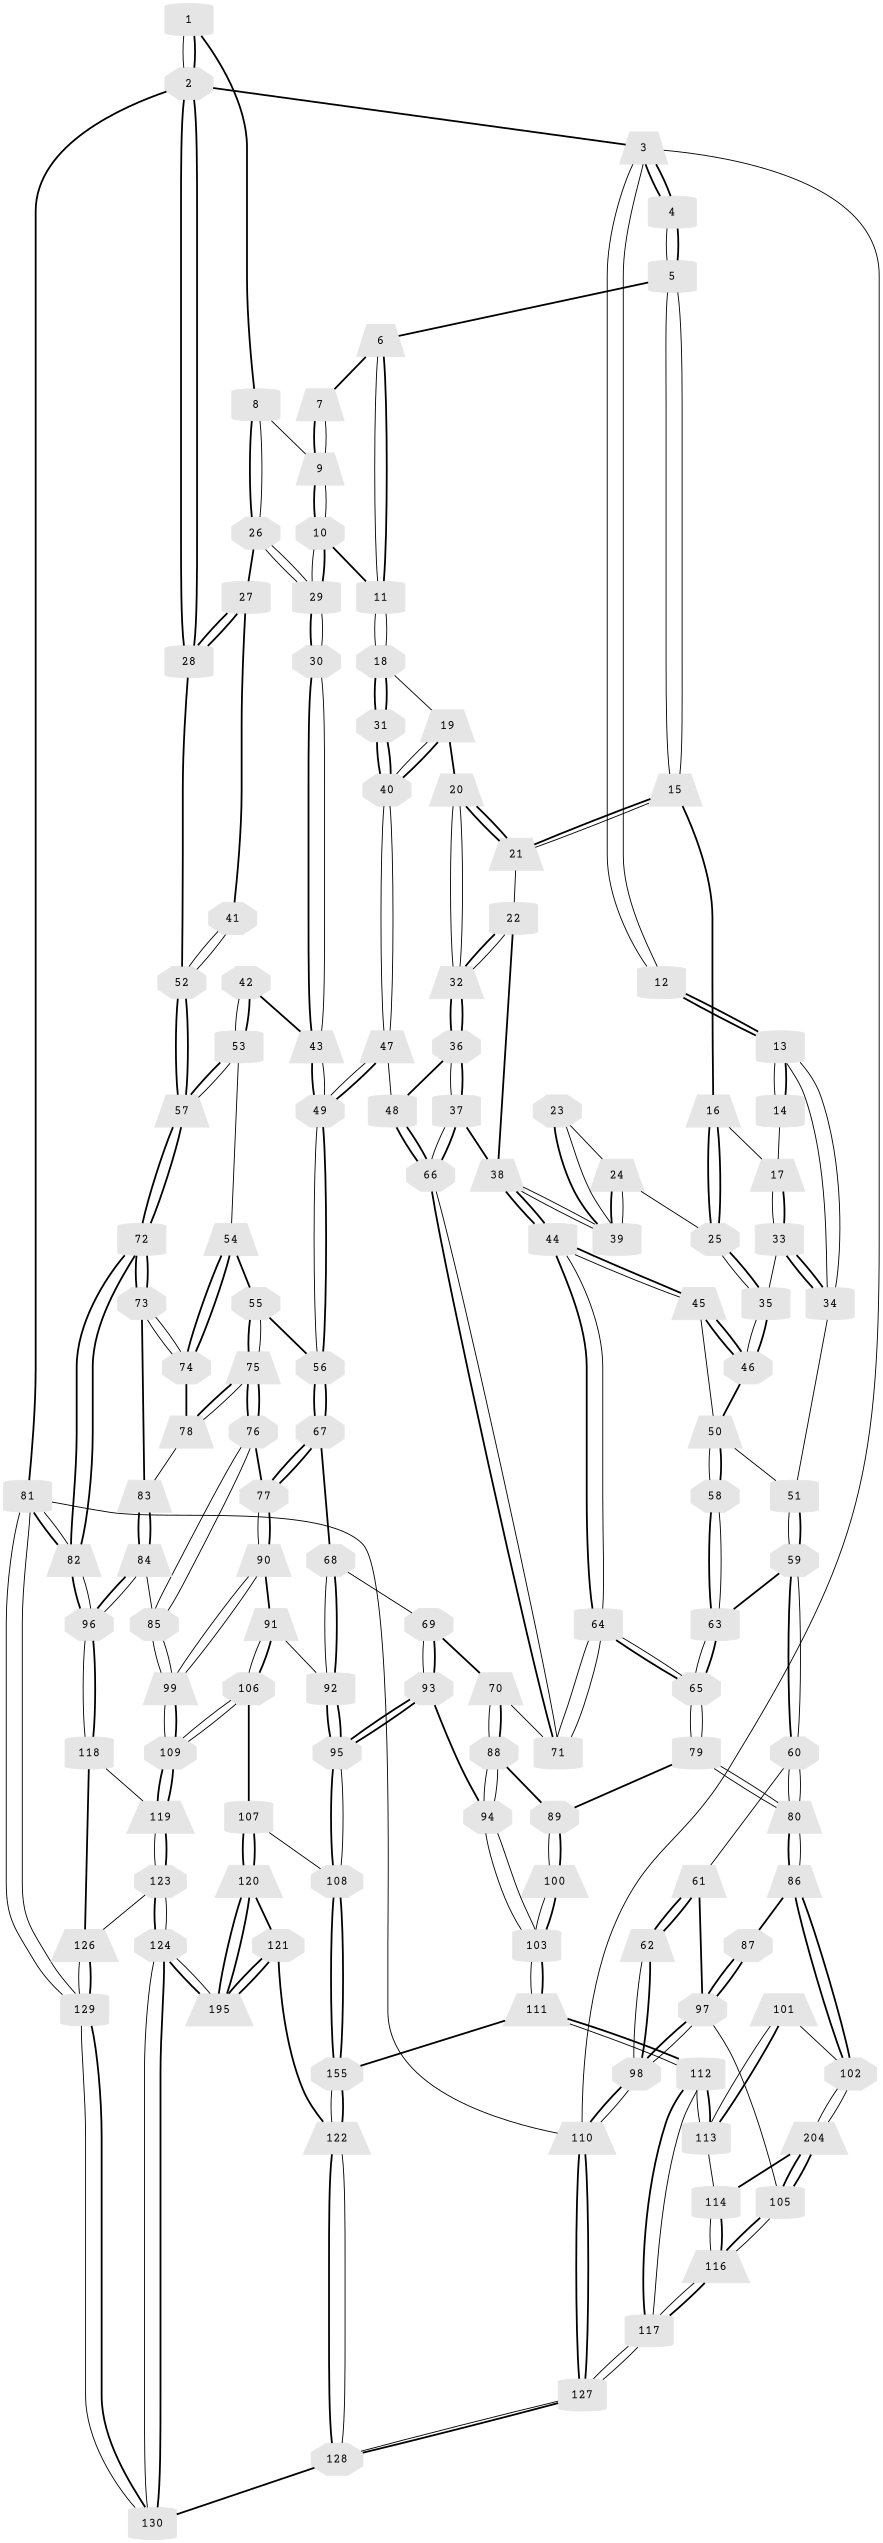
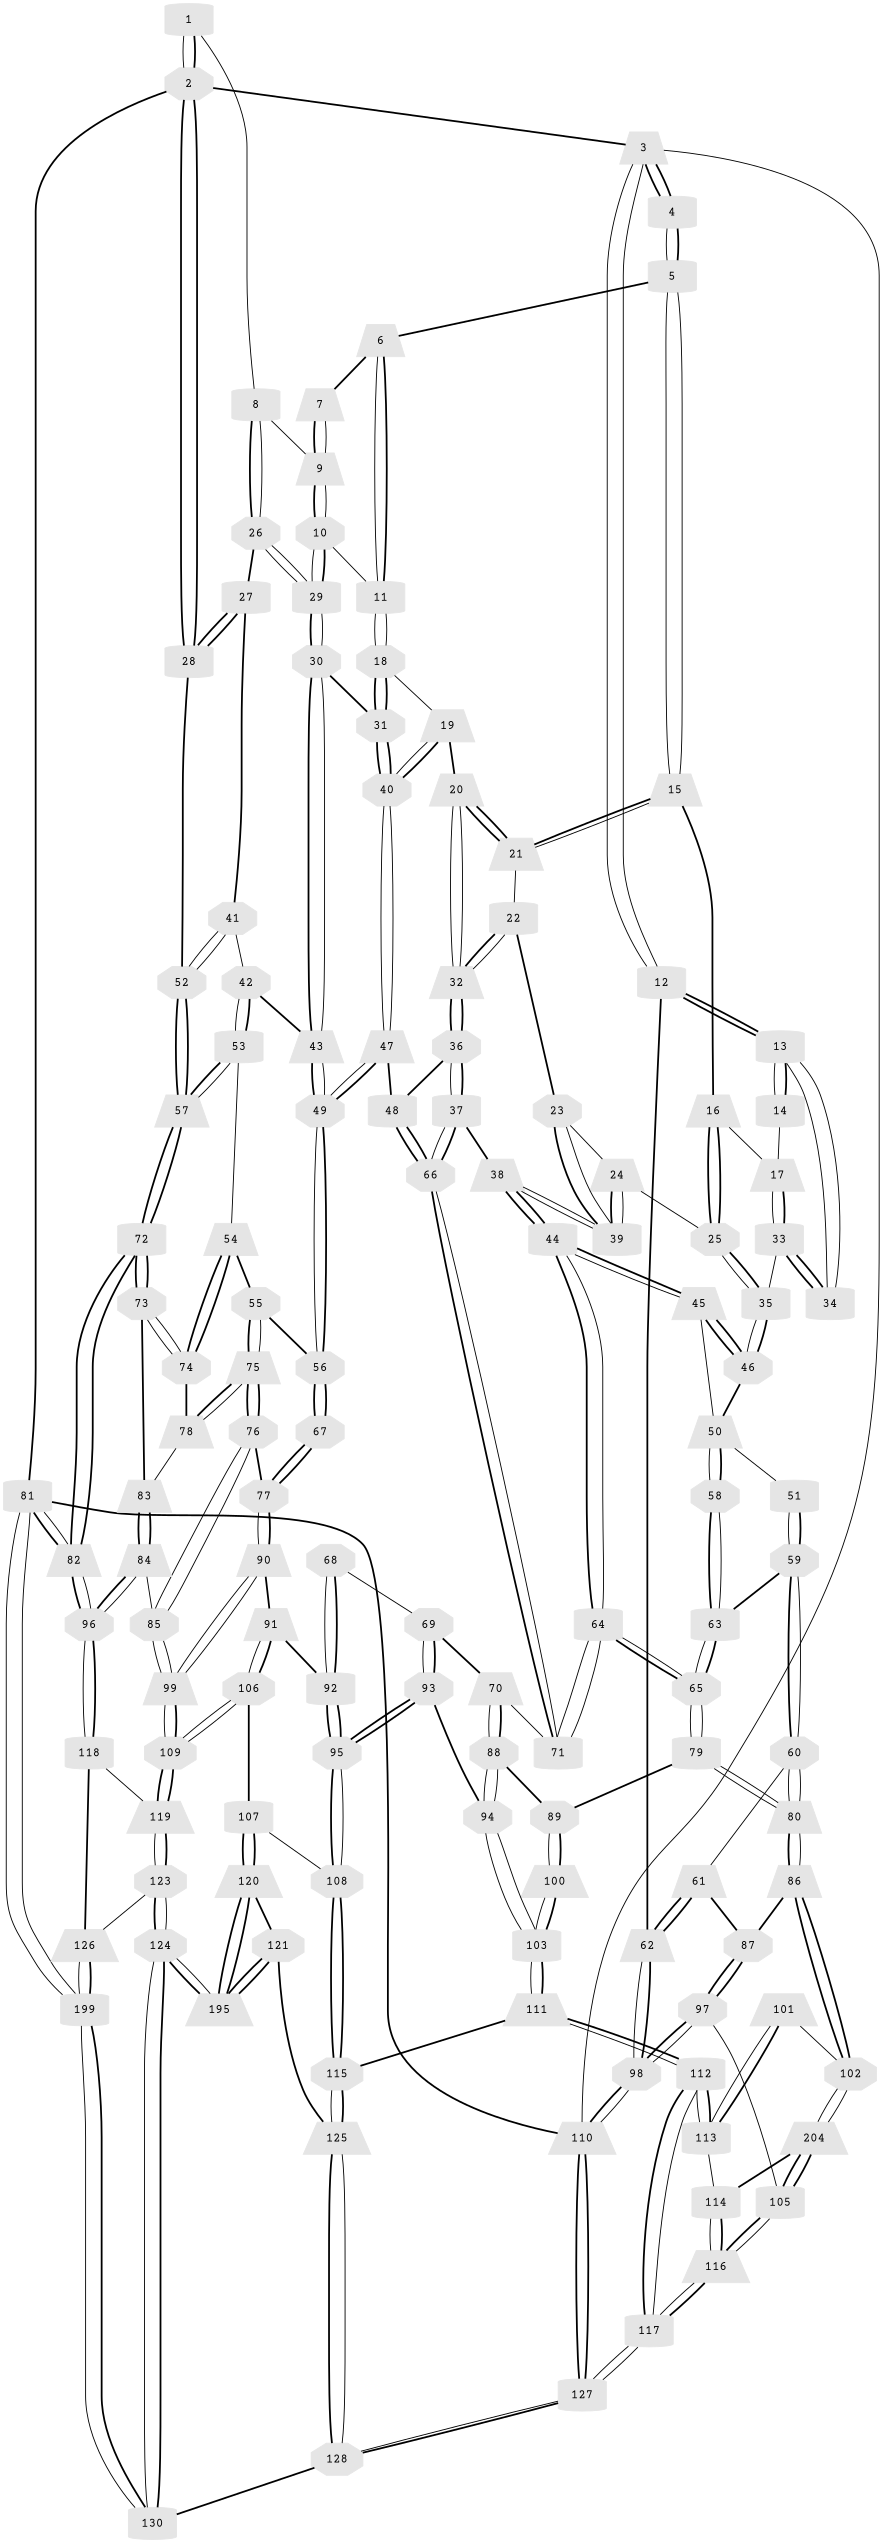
  graph {
    fontname="Courier Prime"
    node [color=gray90 fontname="Courier Prime" shape=octagon style=filled]
    edge [fontname="Courier Prime" style=bold]
    1 [shape=cylinder]
    2
    8 [shape=cylinder]
    3 [shape=trapezium]
    28 [shape=cylinder]
    81 [shape=cylinder]
    9 [shape=trapezium]
    26
    4 [shape=cylinder]
    12 [shape=cylinder]
    110 [shape=trapezium]
    52
    82 [shape=trapezium]
-   129 [shape=cylinder]
+   129 [shape=cylinder label=199]
    5 [shape=cylinder]
    13 [shape=cylinder]
    62 [shape=trapezium]
    127 [shape=cylinder]
    6 [shape=trapezium]
    15 [shape=trapezium]
    7 [shape=trapezium]
    11 [shape=cylinder]
    16 [shape=trapezium]
    21 [shape=trapezium]
    18
    10
    29 [shape=cylinder]
    27 [shape=cylinder]
    30
    19 [shape=trapezium]
    31
    14 [shape=cylinder]
    34 [shape=cylinder]
    98
    17 [shape=trapezium]
    51 [shape=cylinder]
    33 [shape=cylinder]
    25
    22 [shape=cylinder]
    35 [shape=cylinder]
    20 [shape=trapezium]
    40
    32 [shape=trapezium]
    47 [shape=trapezium]
    36
    23
    24 [shape=trapezium]
    39 [shape=cylinder]
    46
    41
    42
    57 [shape=trapezium]
    43 [shape=trapezium]
    49
    37 [shape=cylinder]
    48 [shape=cylinder]
    59
    50 [shape=trapezium]
    38 [shape=trapezium]
    66
    44 [shape=cylinder]
    71 [shape=cylinder]
    45 [shape=trapezium]
    64 [shape=cylinder]
    53 [shape=cylinder]
    54 [shape=trapezium]
    56
    65
    63 [shape=cylinder]
    58
    67
    60
    72 [shape=cylinder]
    55
    74
    75 [shape=trapezium]
    78 [shape=trapezium]
    76
    68
    77
    73
    61 [shape=trapezium]
    80 [shape=trapezium]
    87
    86 [shape=trapezium]
    97
    79 [shape=cylinder]
    89
    69
    92 [shape=cylinder]
    90 [shape=trapezium]
    70 [shape=trapezium]
    93
    95
    88
    94
    83 [shape=trapezium]
    96
    84 [shape=trapezium]
    85
    99 [shape=trapezium]
    91 [shape=trapezium]
    100 [shape=trapezium]
    102
    130 [shape=cylinder]
    118 [shape=cylinder]
    109
    n108 [label=204 shape=trapezium]
    105 [shape=cylinder]
    103 [shape=cylinder]
    106
    107 [shape=cylinder]
    108
    111 [shape=trapezium]
-   115 [label=155]
+   115
    119 [shape=trapezium]
    126 [shape=trapezium]
    116 [shape=trapezium]
    101 [shape=trapezium]
    113 [shape=cylinder]
    114 [shape=cylinder]
    112 [shape=cylinder]
    117 [shape=cylinder]
    120 [shape=trapezium]
    121
    n126 [label=195 shape=trapezium]
-   122 [shape=trapezium]
+   122 [shape=trapezium label=125]
    123
    128
    124
    1 -- 2 [style=solid]
    1 -- 2
-   1 -- 8
+   1 -- 8 [style=solid]
    2 -- 3
    2 -- 28
    2 -- 28
    2 -- 81
    8 -- 9 [style=solid]
    8 -- 26
    8 -- 26 [style=solid]
    3 -- 4
    3 -- 4
    3 -- 12 [style=solid]
    3 -- 12 [style=solid]
    3 -- 110 [style=solid]
    28 -- 52
-   81 -- 110 [style=solid]
+   81 -- 110
    81 -- 82
    81 -- 82 [style=solid]
    81 -- 129 [style=solid]
    81 -- 129 [style=solid]
    9 -- 10
    9 -- 10 [style=solid]
    26 -- 29 [style=solid]
    26 -- 29 [style=solid]
    26 -- 27
    4 -- 5 [style=solid]
    4 -- 5
    12 -- 13
    12 -- 13
+   12 -- 62
    110 -- 127
    110 -- 127
    52 -- 57
    52 -- 57
    82 -- 96
    82 -- 96 [style=solid]
    129 -- 130 [style=solid]
    129 -- 130
    5 -- 6
    5 -- 15 [style=solid]
    5 -- 15 [style=solid]
    13 -- 14 [style=solid]
    13 -- 14
    13 -- 34 [style=solid]
    13 -- 34 [style=solid]
    62 -- 98 [style=solid]
    62 -- 98
    127 -- 128 [style=solid]
    127 -- 128
    6 -- 7
    6 -- 11 [style=solid]
    6 -- 11
    15 -- 16
    15 -- 21
    15 -- 21 [style=solid]
    7 -- 9
    7 -- 9 [style=solid]
    11 -- 18 [style=solid]
    11 -- 18 [style=solid]
    16 -- 17 [style=solid]
    16 -- 25
    16 -- 25
    21 -- 22 [style=solid]
    18 -- 19 [style=solid]
    18 -- 31
    18 -- 31
-   10 -- 11
+   10 -- 11 [style=solid]
    10 -- 29 [style=solid]
    10 -- 29
    29 -- 30
    29 -- 30 [style=solid]
    27 -- 28
    27 -- 28
    27 -- 41
+   30 -- 31
    30 -- 43
    30 -- 43 [style=solid]
    19 -- 20
    19 -- 40 [style=solid]
    19 -- 40
    31 -- 40
    31 -- 40
    14 -- 17 [style=solid]
-   34 -- 51 [style=solid]
    98 -- 110
    98 -- 110 [style=solid]
    17 -- 33 [style=solid]
    17 -- 33
    51 -- 59 [style=solid]
    51 -- 59
    33 -- 34
    33 -- 34
    33 -- 35 [style=solid]
    25 -- 35 [style=solid]
    25 -- 35
    22 -- 32
    22 -- 32 [style=solid]
-   22 -- 38
+   22 -- 23
    35 -- 46 [style=solid]
    35 -- 46
    20 -- 21
    20 -- 21
    20 -- 32 [style=solid]
    20 -- 32 [style=solid]
    40 -- 47 [style=solid]
    40 -- 47 [style=solid]
    32 -- 36
    32 -- 36
    47 -- 49 [style=solid]
    47 -- 49
-   47 -- 48 [style=solid]
+   47 -- 48
    36 -- 37 [style=solid]
    36 -- 37
    36 -- 48
    23 -- 24 [style=solid]
    23 -- 39
    23 -- 39 [style=solid]
    24 -- 25 [style=solid]
    24 -- 39
    24 -- 39 [style=solid]
    46 -- 50
    41 -- 52 [style=solid]
    41 -- 52 [style=solid]
+   41 -- 42 [style=solid]
    42 -- 43
    42 -- 53 [style=solid]
    42 -- 53
    57 -- 72
    57 -- 72
    43 -- 49
    43 -- 49 [style=solid]
    49 -- 56 [style=solid]
    49 -- 56
    37 -- 38
    37 -- 66 [style=solid]
    37 -- 66
    48 -- 66
    48 -- 66
    59 -- 63
    59 -- 60
    59 -- 60 [style=solid]
    50 -- 51 [style=solid]
    50 -- 58 [style=solid]
    50 -- 58
    38 -- 39 [style=solid]
    38 -- 39 [style=solid]
    38 -- 44
    38 -- 44
    66 -- 71
    66 -- 71 [style=solid]
    44 -- 45 [style=solid]
    44 -- 45
    44 -- 64
    44 -- 64 [style=solid]
    45 -- 46
    45 -- 46
    45 -- 50 [style=solid]
    64 -- 71 [style=solid]
    64 -- 71 [style=solid]
    64 -- 65
    64 -- 65 [style=solid]
    53 -- 57
    53 -- 57 [style=solid]
    53 -- 54 [style=solid]
    54 -- 55
    54 -- 74
    54 -- 74
    56 -- 67
    56 -- 67
    65 -- 79 [style=solid]
    65 -- 79 [style=solid]
    63 -- 65 [style=solid]
    63 -- 65
    58 -- 63
    58 -- 63 [style=solid]
-   67 -- 68
    67 -- 77
    67 -- 77
    60 -- 61 [style=solid]
    60 -- 80 [style=solid]
    60 -- 80 [style=solid]
    72 -- 82
    72 -- 82
    72 -- 73
    72 -- 73
    55 -- 56
    55 -- 75
    55 -- 75 [style=solid]
    74 -- 78
    75 -- 78
    75 -- 78 [style=solid]
    75 -- 76
    75 -- 76
    78 -- 83 [style=solid]
    76 -- 77
    76 -- 85 [style=solid]
    76 -- 85 [style=solid]
    68 -- 69 [style=solid]
    68 -- 92 [style=solid]
    68 -- 92
    77 -- 90 [style=solid]
    77 -- 90
    73 -- 74 [style=solid]
    73 -- 74 [style=solid]
    73 -- 83
    61 -- 62
    61 -- 62
-   61 -- 97
+   61 -- 87
    80 -- 86
    80 -- 86 [style=solid]
    87 -- 97
    87 -- 97
    86 -- 87
    86 -- 102
    86 -- 102
    97 -- 98
    97 -- 98 [style=solid]
    97 -- 105 [style=solid]
    79 -- 80 [style=solid]
    79 -- 80 [style=solid]
    79 -- 89
    89 -- 100 [style=solid]
    89 -- 100
    69 -- 70
    69 -- 93 [style=solid]
    69 -- 93
    92 -- 95
    92 -- 95
    90 -- 99 [style=solid]
    90 -- 99 [style=solid]
    90 -- 91
    70 -- 71 [style=solid]
    70 -- 88 [style=solid]
    70 -- 88
    93 -- 95
    93 -- 95
    93 -- 94
    95 -- 108
    95 -- 108 [style=solid]
    88 -- 89
    88 -- 94 [style=solid]
    88 -- 94 [style=solid]
    94 -- 103 [style=solid]
    94 -- 103 [style=solid]
    83 -- 84
    83 -- 84
    96 -- 118 [style=solid]
    96 -- 118
    84 -- 96
    84 -- 96 [style=solid]
    84 -- 85 [style=solid]
    85 -- 99 [style=solid]
    85 -- 99 [style=solid]
    99 -- 109 [style=solid]
    99 -- 109
-   91 -- 92 [style=solid]
+   91 -- 92
    91 -- 106 [style=solid]
    91 -- 106
    100 -- 103 [style=solid]
    100 -- 103
    102 -- n108 [style=solid]
    102 -- n108 [style=solid]
    118 -- 119 [style=solid]
    118 -- 126
    109 -- 119
    109 -- 119
    n108 -- 105
    n108 -- 105
    n108 -- 114
    105 -- 116
    105 -- 116 [style=solid]
    103 -- 111 [style=solid]
    103 -- 111
    106 -- 109 [style=solid]
    106 -- 109 [style=solid]
    106 -- 107
    107 -- 108 [style=solid]
    107 -- 120
    107 -- 120
    108 -- 115
    108 -- 115
    111 -- 115
    111 -- 112 [style=solid]
    111 -- 112
    115 -- 122 [style=solid]
    115 -- 122
    119 -- 123 [style=solid]
    119 -- 123
    126 -- 129 [style=solid]
    126 -- 129
    116 -- 117 [style=solid]
    116 -- 117
    101 -- 102 [style=solid]
    101 -- 113 [style=solid]
    101 -- 113
    113 -- 114 [style=solid]
    114 -- 116 [style=solid]
    114 -- 116
    112 -- 113 [style=solid]
    112 -- 113
    112 -- 117
    112 -- 117 [style=solid]
    117 -- 127 [style=solid]
    117 -- 127 [style=solid]
    120 -- 121
    120 -- n126
    120 -- n126
    121 -- n126
    121 -- n126
    121 -- 122
    122 -- 128
    122 -- 128 [style=solid]
    123 -- 126 [style=solid]
    123 -- 124
    123 -- 124 [style=solid]
    128 -- 130
    124 -- 130 [style=solid]
    124 -- 130
    124 -- n126
    124 -- n126 [style=solid]
  }
